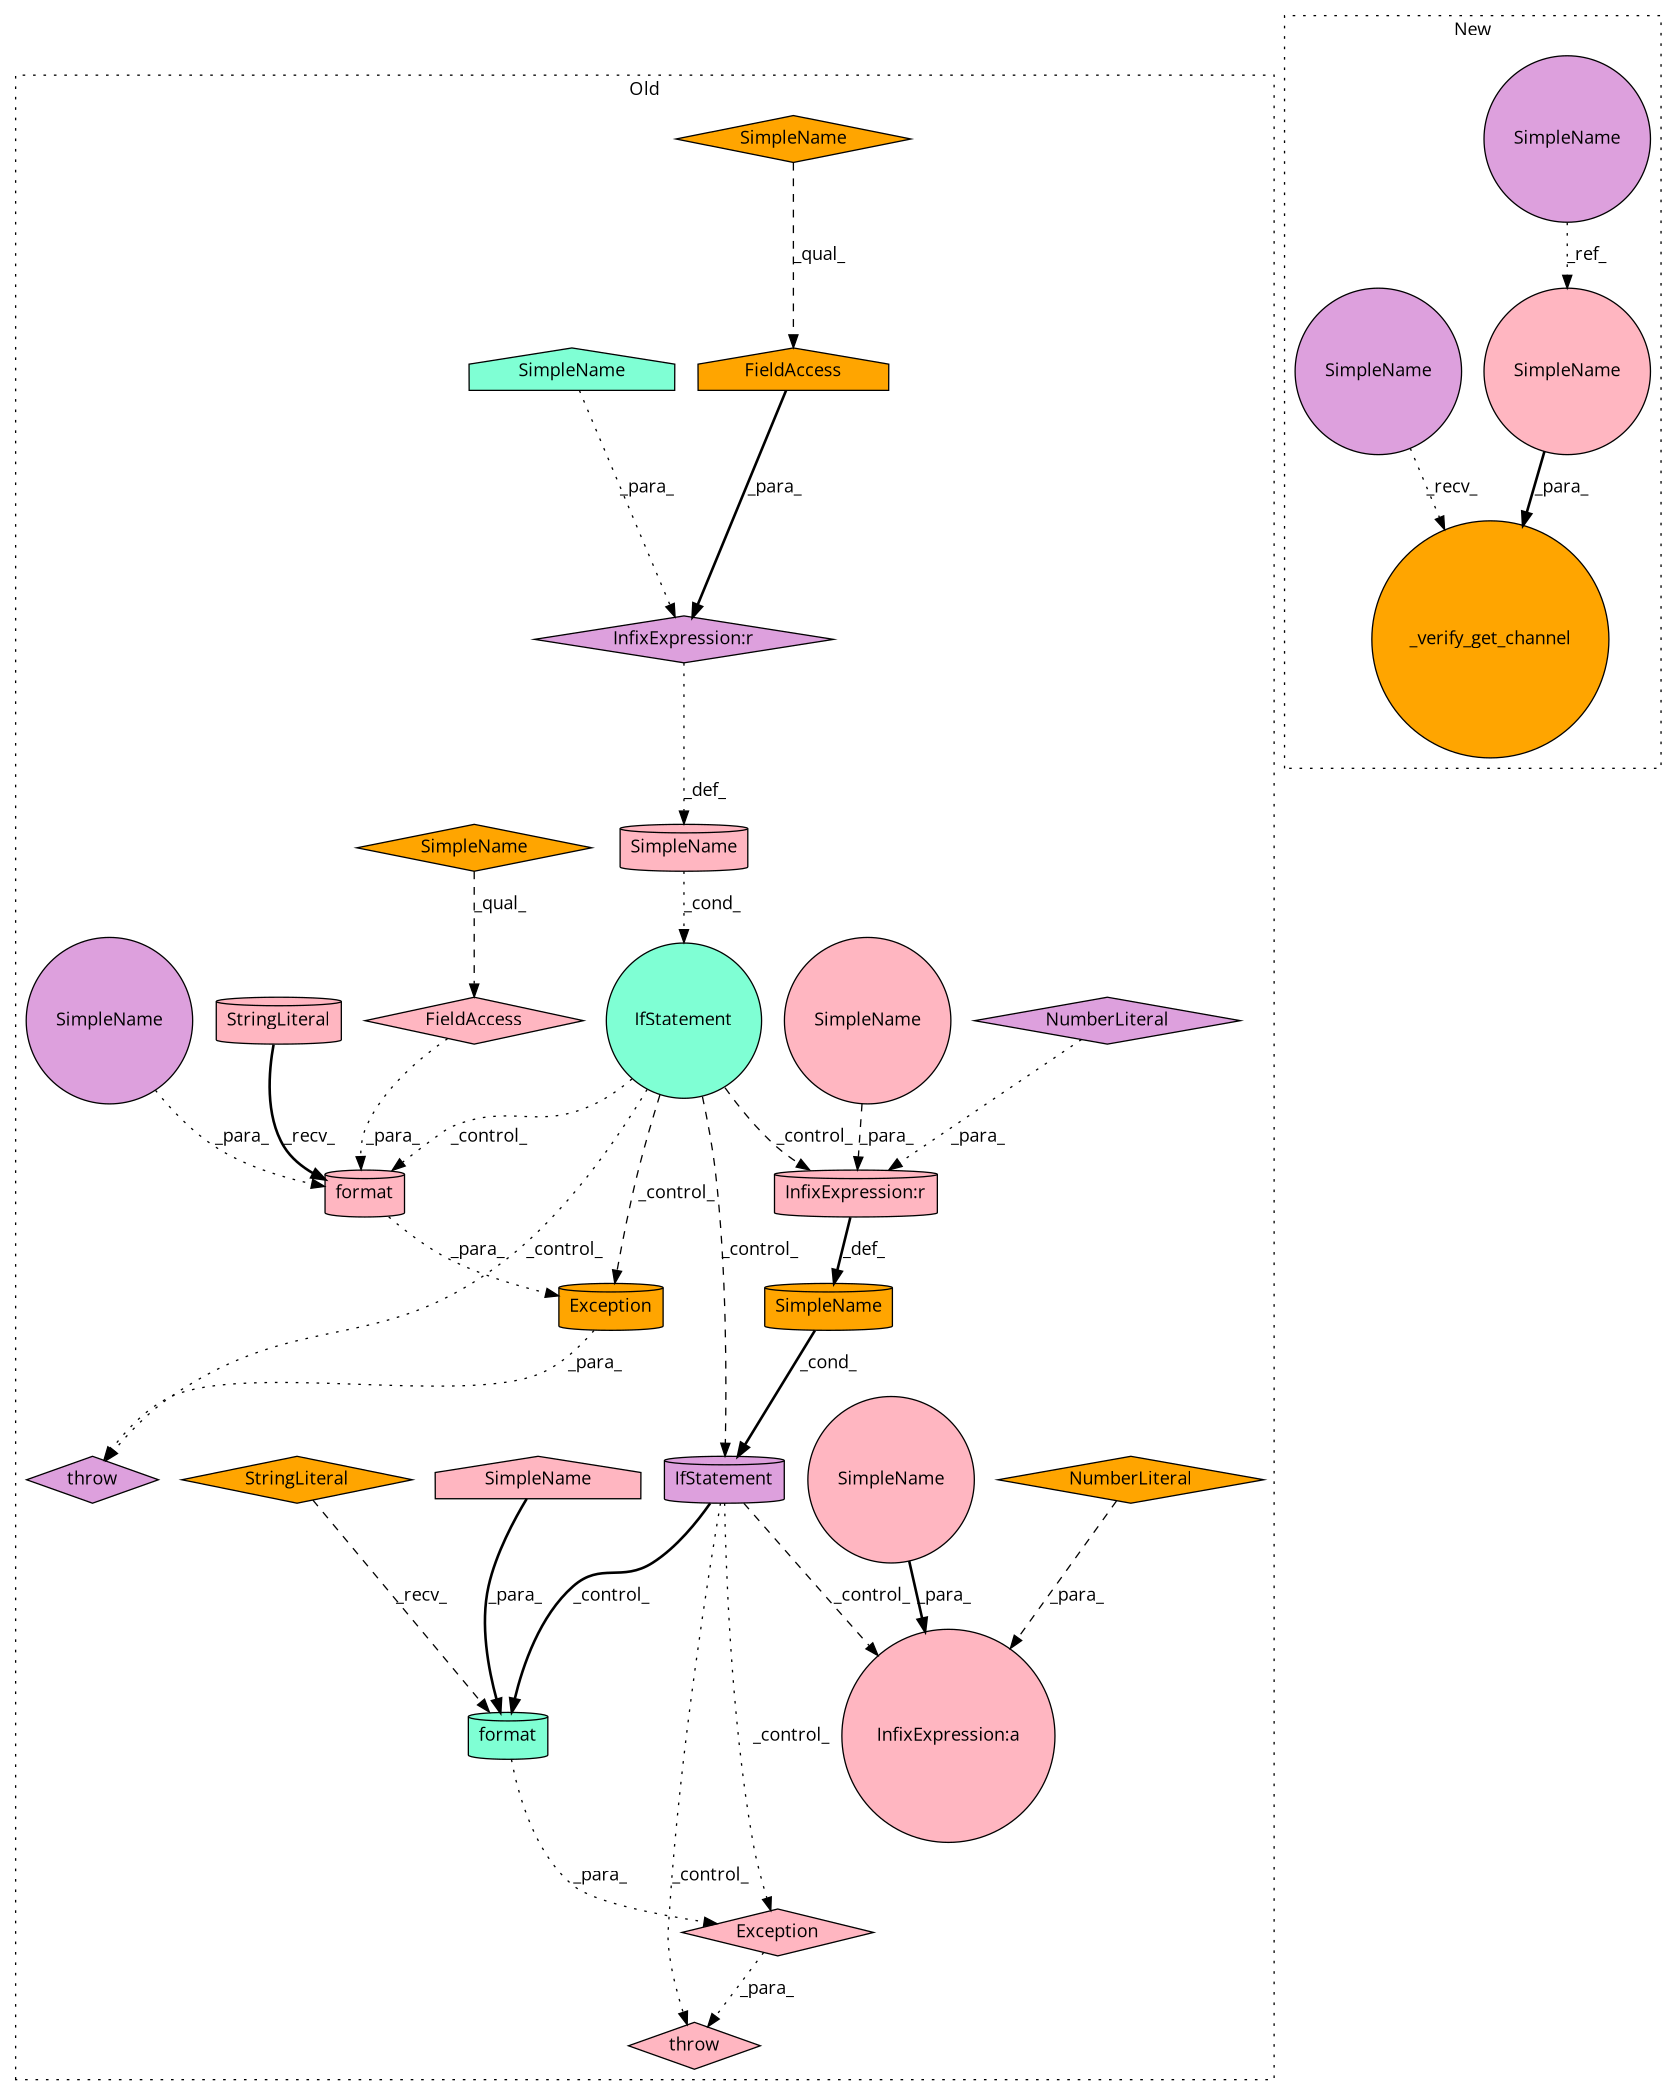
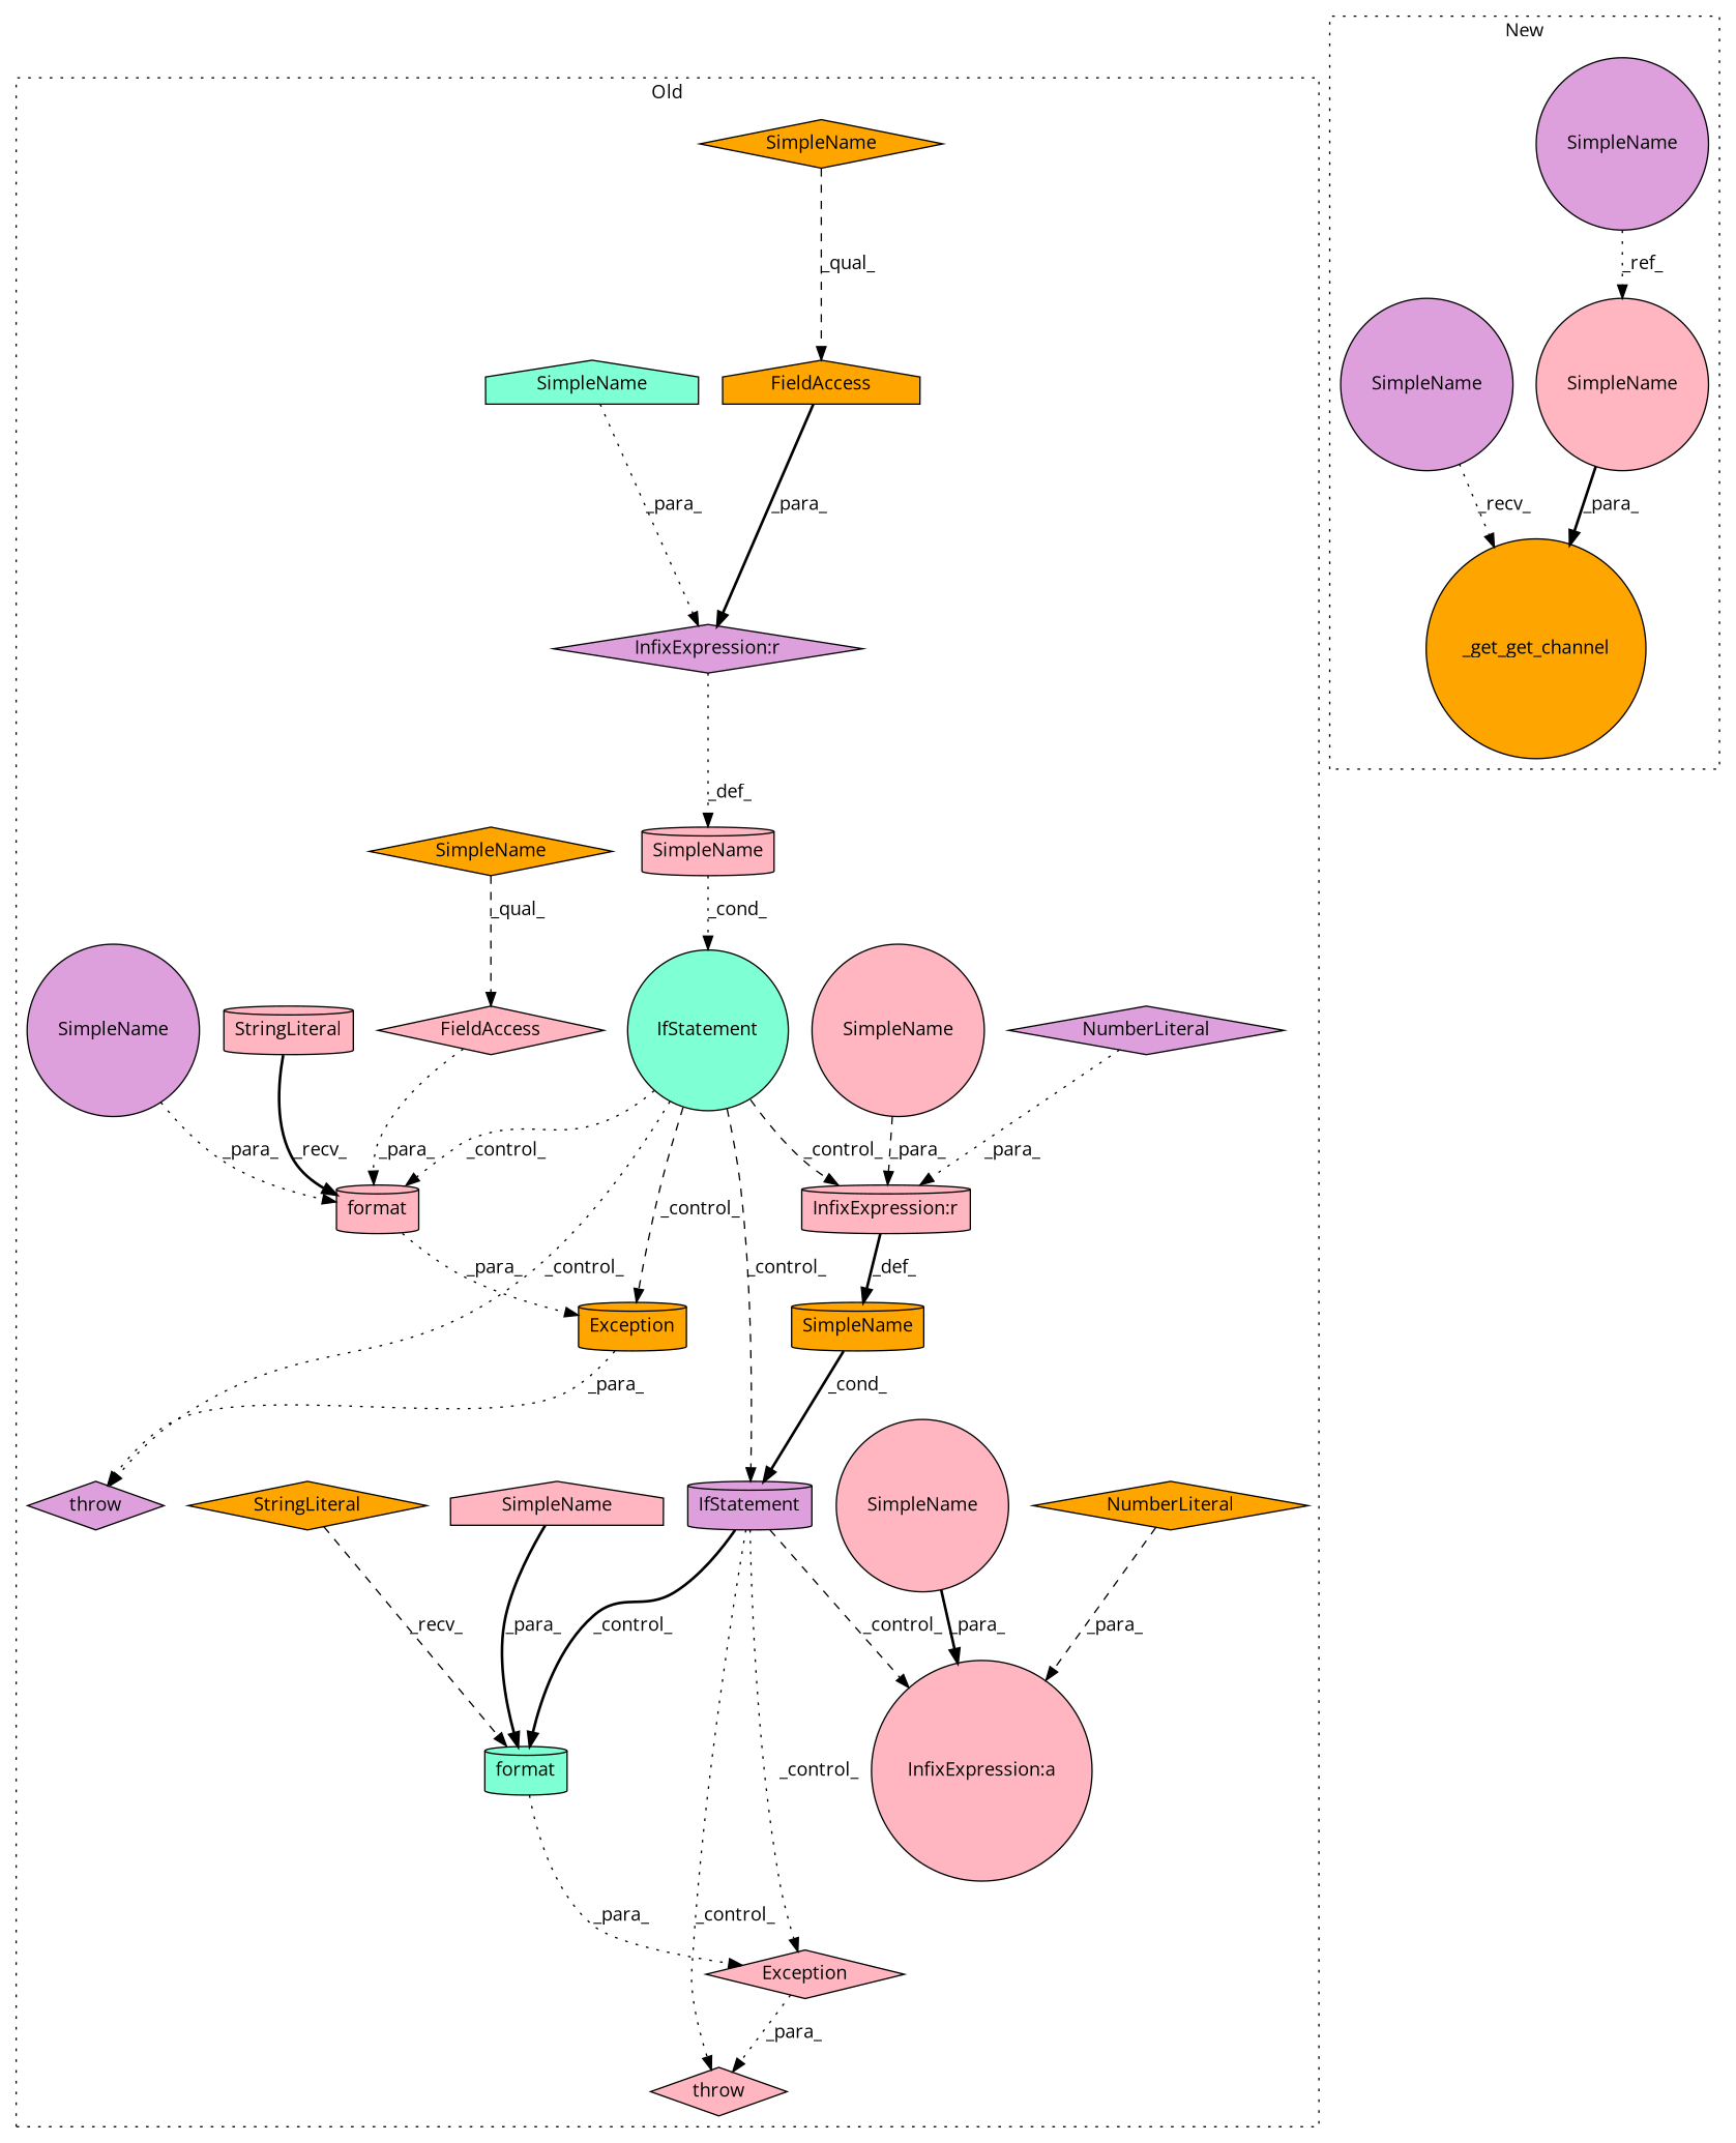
  digraph {
    fontname="Open Sans"
    node [a=42 l=1 shape=diamond style=filled fillcolor=lightpink fontname="Open Sans"]
    edge [style=dotted fontname="Open Sans"]
    n1 [a=32 l="7,1" label=format s="15141,15167" shape=cylinder]
    n2 [label=SimpleName shape=cylinder l=""]
    n3 [a=53 l=6 label=throw s=15060 fillcolor=plum]
    n4 [a=27 l=3 label="InfixExpression:a" s=15353 shape=circle]
    n5 [a=34 label=NumberLiteral s=15356 fillcolor=orange]
    n6 [a=27 l=3 label="InfixExpression:r" s=15030 fillcolor=plum]
    n7 [a=45 l=64 label=StringLiteral s=15076 shape=cylinder]
    n8 [a=22 l=17 label=FieldAccess s=15033 shape=house fillcolor=orange]
    n9 [a=22 l=17 label=FieldAccess s=15150]
    n10 [a=25 l="4,2" label=IfStatement s="15025,15050" shape=circle fillcolor=aquamarine]
    n11 [a=32 l="10,1" label=Exception s="15066,15168" shape=cylinder fillcolor=orange]
    n12 [label=SimpleName shape=cylinder fillcolor=orange l=""]
    n13 [a=53 l=6 label=throw s=15201]
    n14 [a=27 l=4 label="InfixExpression:r" s=15186 shape=cylinder]
    n15 [a=34 label=NumberLiteral s=15190 fillcolor=plum]
    n16 [a=32 l="7,1" label=format s="15277,15285" shape=cylinder fillcolor=aquamarine]
    n17 [a=25 l="4,2" label=IfStatement s="15181,15191" shape=cylinder fillcolor=plum]
    n18 [a=45 l=59 label=StringLiteral s=15217 fillcolor=orange]
    n19 [a=32 l="10,1" label=Exception s="15207,15286"]
    n20 [l=4 label=SimpleName s=15150 fillcolor=orange]
    n21 [l=4 label=SimpleName s=15033 fillcolor=orange]
    n22 [label=SimpleName s=15284 shape=house]
    n23 [label=SimpleName s=15352 shape=circle]
    n24 [label=SimpleName s=15029 shape=house fillcolor=aquamarine]
    n25 [label=SimpleName s=15148 shape=circle fillcolor=plum]
    n26 [label=SimpleName s=15185 shape=circle]
-   n27 [a=32 l="20,1" label=_verify_get_channel s="19399,19420" shape=circle fillcolor=orange]
+   n27 [a=32 l="20,1" label=_get_get_channel s="19399,19420" shape=circle fillcolor=orange]
    n28 [label=SimpleName s=19386 shape=circle fillcolor=plum]
    n29 [label=SimpleName s=19419 shape=circle]
    n30 [l=4 label=SimpleName s=19394 shape=circle fillcolor=plum]
    subgraph cluster_1 {
      label=Old
      style=dotted
      n1
      n2
      n3
      n4
      n5
      n6
      n7
      n8
      n9
      n10
      n11
      n12
      n13
      n14
      n15
      n16
      n17
      n18
      n19
      n20
      n21
      n22
      n23
      n24
      n25
      n26
    }
    subgraph cluster_2 {
      label=New
      style=dotted
      n27
      n28
      n29
      n30
    }
    n1 -> n11 [label=_para_]
    n2 -> n10 [label=_cond_]
    n5 -> n4 [label=_para_ style=dashed]
    n6 -> n2 [label=_def_]
    n7 -> n1 [label=_recv_ style=bold]
    n8 -> n6 [label=_para_ style=bold]
    n9 -> n1 [label=_para_]
    n10 -> n1 [label=_control_]
    n10 -> n3 [label=_control_]
    n10 -> n11 [label=_control_ style=dashed]
    n10 -> n14 [label=_control_ style=dashed]
    n10 -> n17 [label=_control_ style=dashed]
    n11 -> n3 [label=_para_]
    n12 -> n17 [label=_cond_ style=bold]
    n14 -> n12 [label=_def_ style=bold]
    n15 -> n14 [label=_para_]
    n16 -> n19 [label=_para_]
    n17 -> n4 [label=_control_ style=dashed]
    n17 -> n13 [label=_control_]
    n17 -> n16 [label=_control_ style=bold]
    n17 -> n19 [label=_control_]
    n18 -> n16 [label=_recv_ style=dashed]
    n19 -> n13 [label=_para_]
    n20 -> n9 [label=_qual_ style=dashed]
    n21 -> n8 [label=_qual_ style=dashed]
    n22 -> n16 [label=_para_ style=bold]
    n23 -> n4 [label=_para_ style=bold]
    n24 -> n6 [label=_para_]
    n25 -> n1 [label=_para_]
    n26 -> n14 [label=_para_ style=dashed]
    n28 -> n29 [label=_ref_]
    n29 -> n27 [label=_para_ style=bold]
    n30 -> n27 [label=_recv_]
  }
